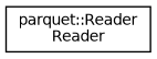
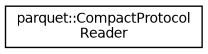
  digraph {
    rankdir=LR
-   n1 [color=black fillcolor=white fontname=Helvetica fontsize=10 height=0.2 label="parquet::Reader\lReader" shape=record style=filled width=0.4]
+   n1 [color=black fillcolor=white fontname=Helvetica fontsize=10 height=0.2 label="parquet::CompactProtocol\lReader" shape=record style=filled width=0.4]
  }
